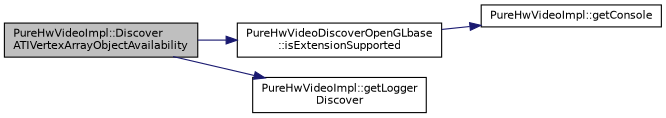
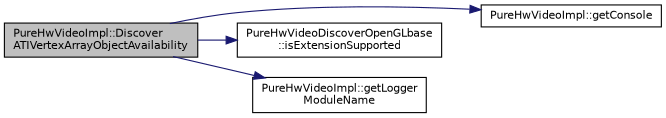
  digraph {
    rankdir=LR
    node [color=black fillcolor=white fontname=Helvetica fontsize=10 shape=record style=filled]
    edge [color=midnightblue fontname=Helvetica fontsize=10 labelfontname=Helvetica labelfontsize=10 style=solid]
    n1 [fillcolor=grey75 fontcolor=black height=0.2 label="PureHwVideoImpl::Discover\lATIVertexArrayObjectAvailability" width=0.4]
    n2 [height=0.2 label="PureHwVideoImpl::getConsole" width=0.4]
    n3 [height=0.2 label="PureHwVideoDiscoverOpenGLbase\l::isExtensionSupported" width=0.4]
-   n4 [height=0.2 label="PureHwVideoImpl::getLogger\lDiscover" width=0.4]
-   n3 -> n2
+   n4 [height=0.2 label="PureHwVideoImpl::getLogger\lModuleName" width=0.4]
+   n1 -> n2
    n1 -> n3
    n1 -> n4
  }
